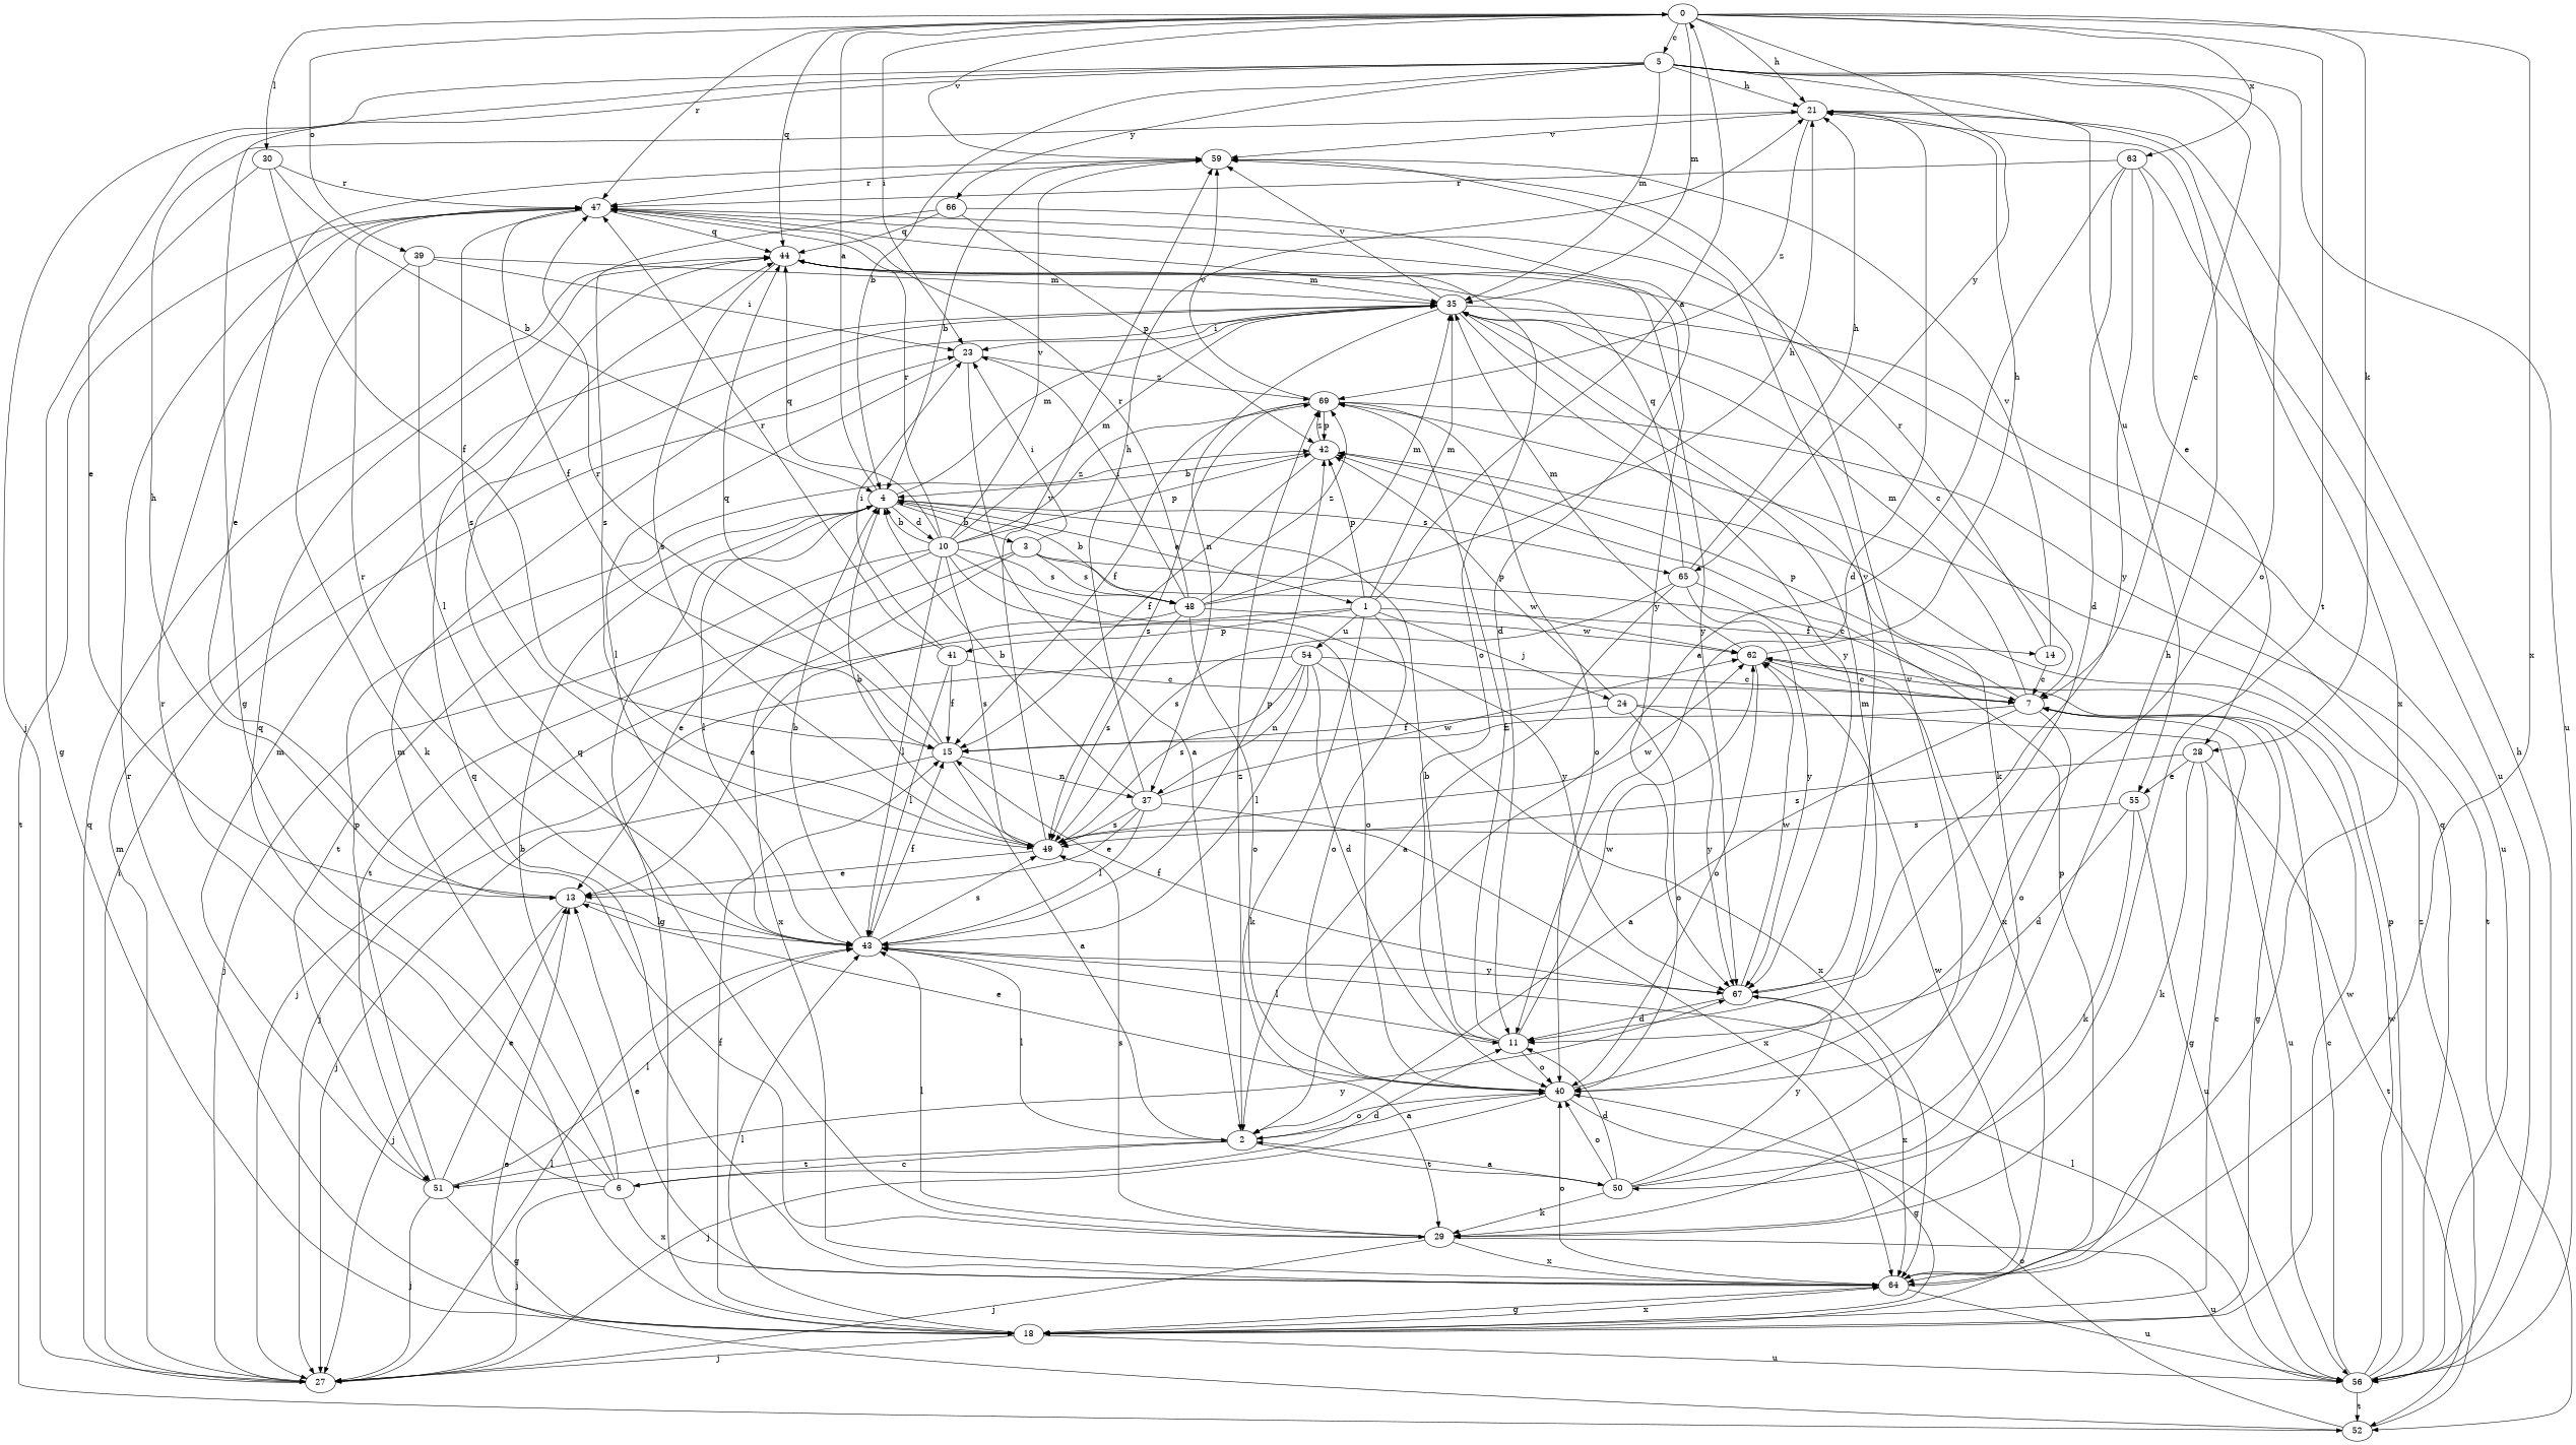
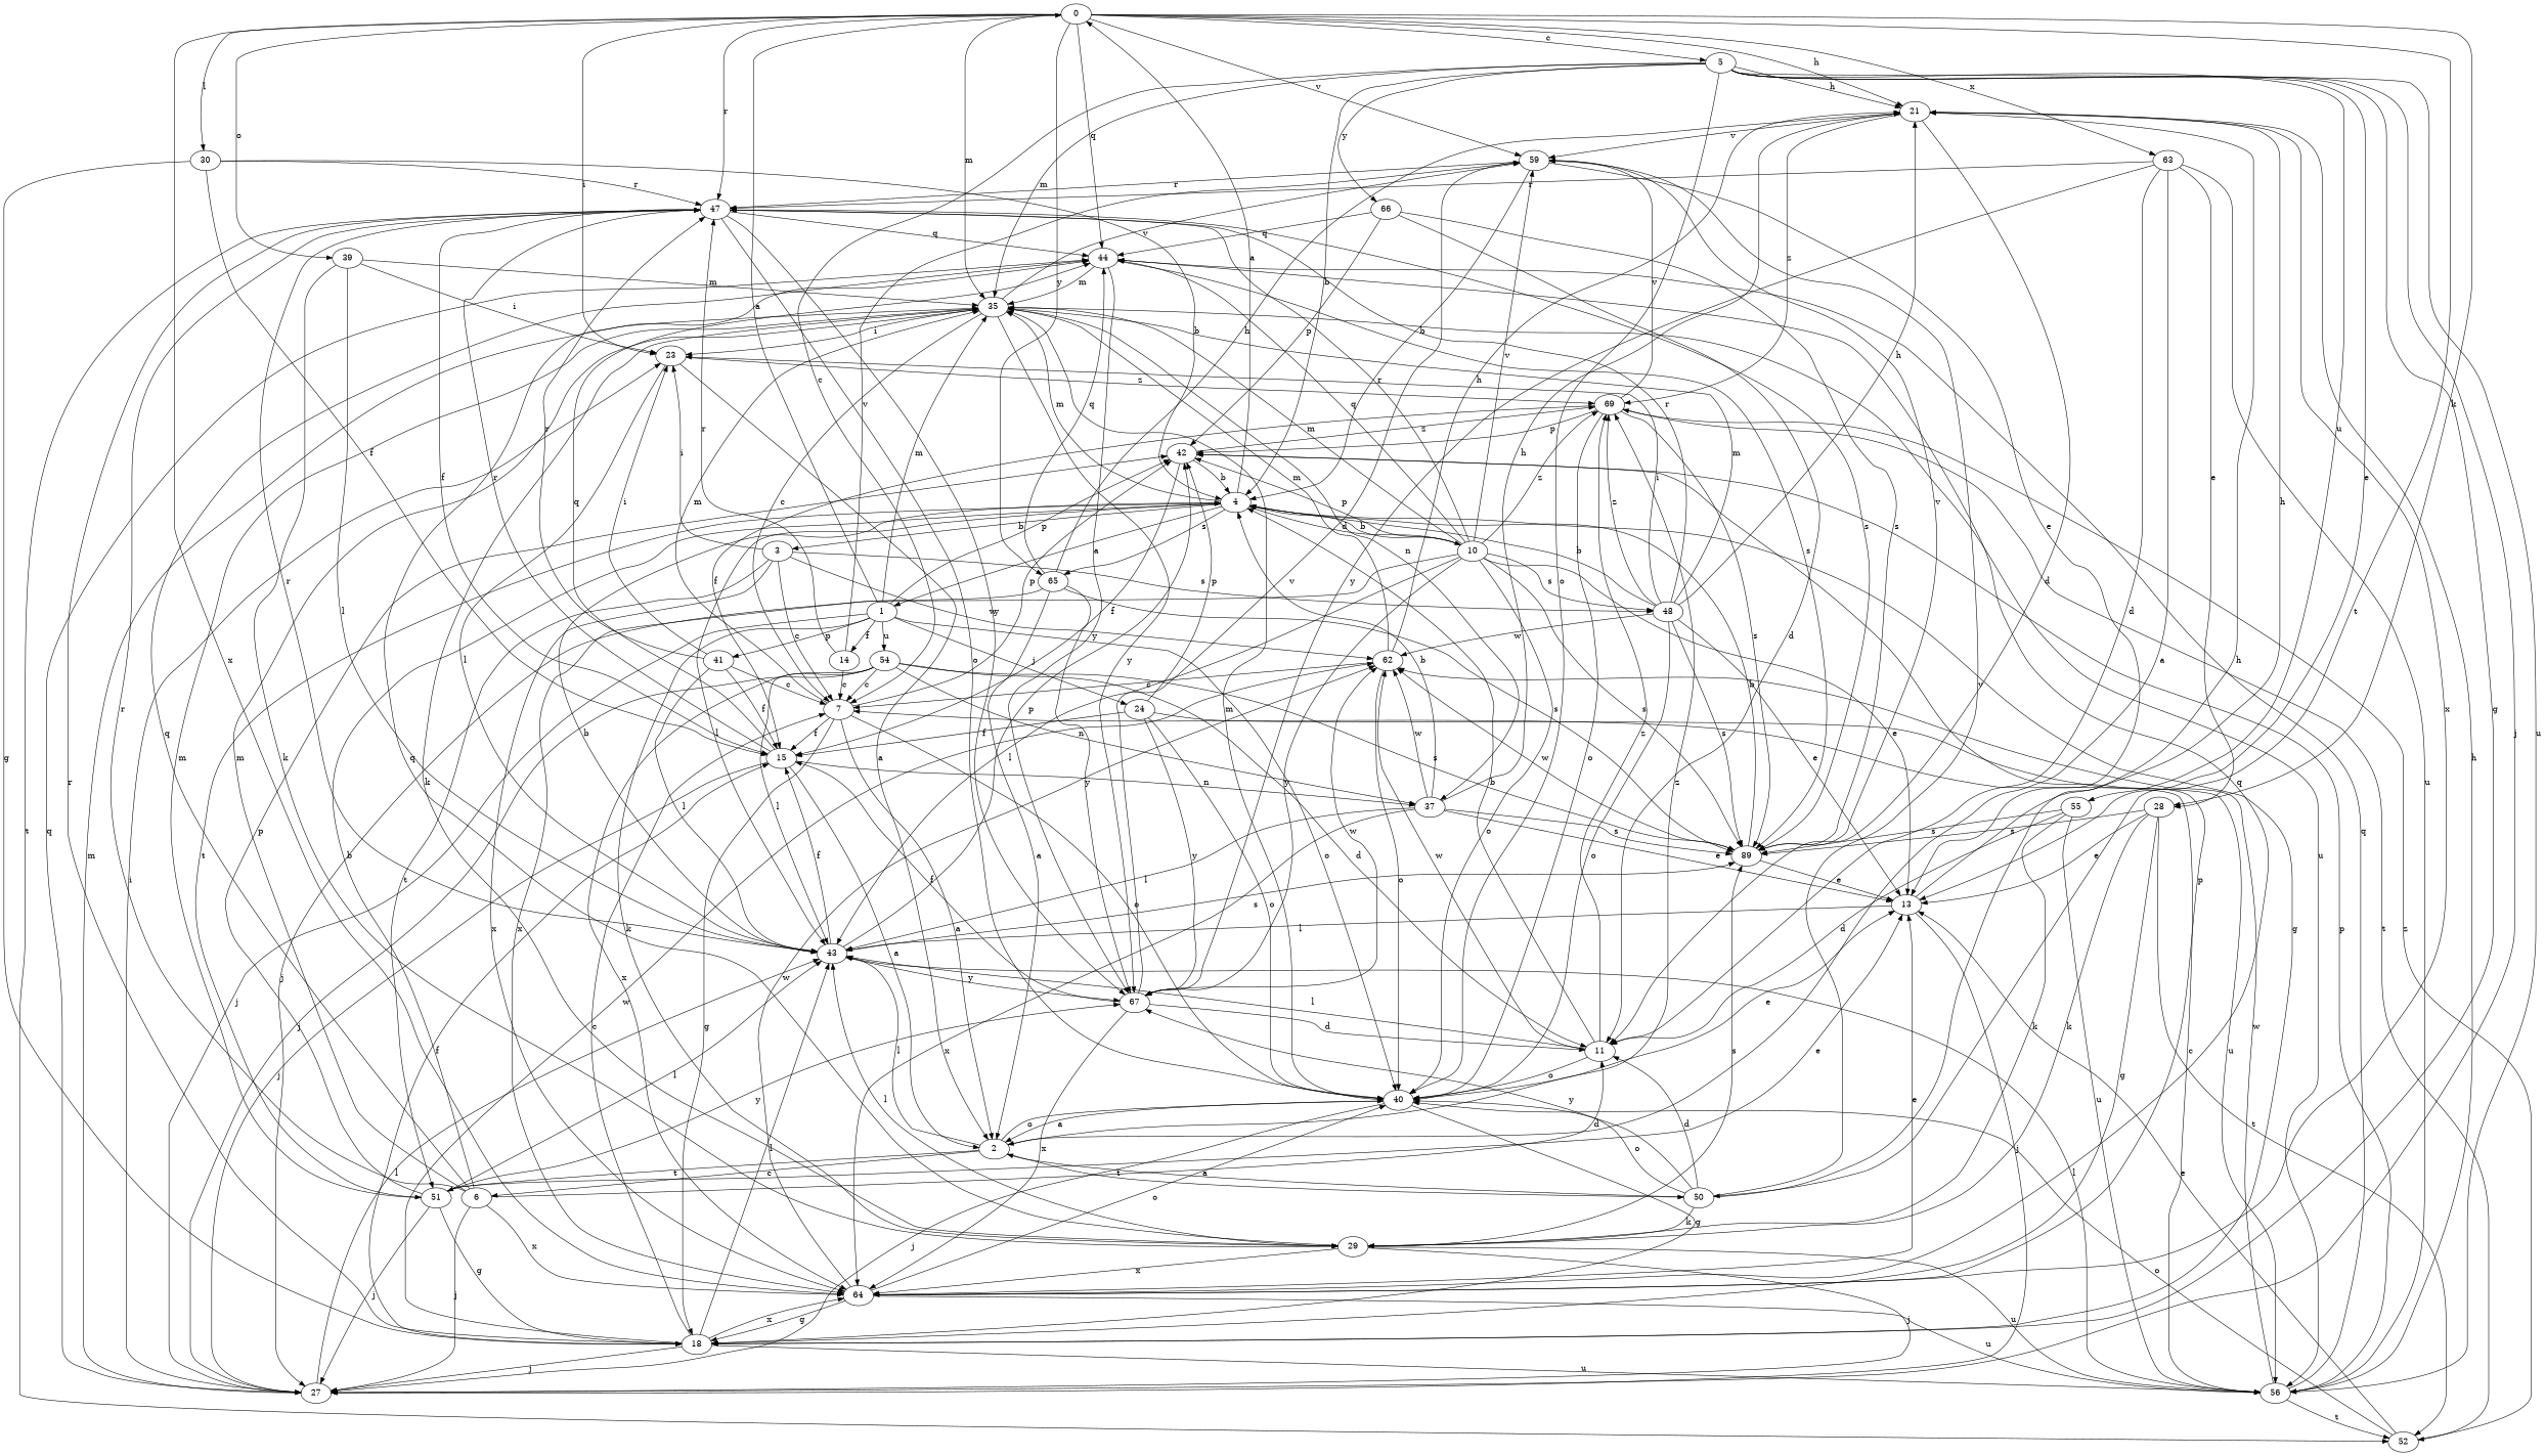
  strict digraph {
    0
    5
    21
    23
    28
    30
    35
    39
    44
    47
    50
    59
    63
    64
    65
    27
    40
    7
    4
    18
    13
    55
    56
    66
    69
    11
    2
    n28 [label=43]
    29
-   49
+   49 [label=89]
    52
    15
    67
    37
    42
    62
    1
    14
    24
    41
    54
    6
    51
    3
    48
    10
    0 -> 5 [label=c]
    0 -> 21 [label=h]
    0 -> 23 [label=i]
    0 -> 28 [label=k]
    0 -> 30 [label=l]
    0 -> 35 [label=m]
    0 -> 39 [label=o]
    0 -> 44 [label=q]
    0 -> 47 [label=r]
    0 -> 50 [label=t]
    0 -> 59 [label=v]
    0 -> 63 [label=x]
    0 -> 64 [label=x]
    0 -> 65 [label=y]
    5 -> 21 [label=h]
    5 -> 35 [label=m]
    5 -> 27 [label=j]
    5 -> 40 [label=o]
    5 -> 7 [label=c]
    5 -> 4 [label=b]
    5 -> 18 [label=g]
    5 -> 13 [label=e]
    5 -> 55 [label=u]
    5 -> 56 [label=u]
    5 -> 66 [label=y]
    21 -> 59 [label=v]
    21 -> 64 [label=x]
    21 -> 69 [label=z]
    21 -> 11 [label=d]
    23 -> 69 [label=z]
    23 -> 2 [label=a]
    23 -> n28 [label=l]
    28 -> 18 [label=g]
-   28 -> 55 [label=e]
+   28 -> 13 [label=e]
    28 -> 29 [label=k]
    28 -> 49 [label=s]
    28 -> 52 [label=t]
    30 -> 47 [label=r]
    30 -> 4 [label=b]
    30 -> 18 [label=g]
    30 -> 15 [label=f]
    35 -> 23 [label=i]
    35 -> 59 [label=v]
    35 -> 7 [label=c]
    35 -> 56 [label=u]
    35 -> 29 [label=k]
    35 -> 67 [label=y]
    35 -> 37 [label=n]
    39 -> 23 [label=i]
    39 -> 35 [label=m]
    39 -> n28 [label=l]
    39 -> 29 [label=k]
    44 -> 35 [label=m]
    44 -> 49 [label=s]
    44 -> 67 [label=y]
    47 -> 44 [label=q]
    47 -> 40 [label=o]
    47 -> 49 [label=s]
    47 -> 52 [label=t]
    47 -> 15 [label=f]
    47 -> 67 [label=y]
    50 -> 21 [label=h]
    50 -> 59 [label=v]
    50 -> 40 [label=o]
    50 -> 11 [label=d]
    50 -> 2 [label=a]
    50 -> 29 [label=k]
    50 -> 67 [label=y]
    59 -> 47 [label=r]
    59 -> 4 [label=b]
    59 -> 13 [label=e]
    63 -> 28 [label=e]
    63 -> 47 [label=r]
    63 -> 56 [label=u]
    63 -> 11 [label=d]
    63 -> 2 [label=a]
    63 -> 67 [label=y]
    64 -> 44 [label=q]
    64 -> 40 [label=o]
    64 -> 18 [label=g]
    64 -> 13 [label=e]
    64 -> 56 [label=u]
    64 -> 42 [label=p]
    64 -> 62 [label=w]
    65 -> 21 [label=h]
    65 -> 44 [label=q]
    65 -> 64 [label=x]
    65 -> 2 [label=a]
    65 -> 49 [label=s]
    65 -> 67 [label=y]
    27 -> 23 [label=i]
    27 -> 35 [label=m]
    27 -> 44 [label=q]
    27 -> n28 [label=l]
    40 -> 35 [label=m]
    40 -> 27 [label=j]
    40 -> 18 [label=g]
    40 -> 13 [label=e]
    40 -> 2 [label=a]
    7 -> 35 [label=m]
    7 -> 40 [label=o]
    7 -> 18 [label=g]
    7 -> 2 [label=a]
    7 -> 15 [label=f]
    7 -> 42 [label=p]
    4 -> 0 [label=a]
    4 -> 35 [label=m]
    4 -> 65 [label=s]
    4 -> 18 [label=g]
    4 -> n28 [label=l]
    4 -> 1 [label=a]
    4 -> 51 [label=t]
    4 -> 3 [label=b]
    4 -> 10 [label=d]
    18 -> 47 [label=r]
    18 -> 64 [label=x]
    18 -> 27 [label=j]
    18 -> 7 [label=c]
    18 -> 56 [label=u]
    18 -> n28 [label=l]
    18 -> 15 [label=f]
    18 -> 62 [label=w]
    13 -> 21 [label=h]
    13 -> 27 [label=j]
    13 -> n28 [label=l]
    55 -> 56 [label=u]
    55 -> 11 [label=d]
    55 -> 29 [label=k]
    55 -> 49 [label=s]
    56 -> 21 [label=h]
    56 -> 44 [label=q]
    56 -> 7 [label=c]
    56 -> n28 [label=l]
    56 -> 52 [label=t]
    56 -> 42 [label=p]
    56 -> 62 [label=w]
    66 -> 44 [label=q]
    66 -> 11 [label=d]
    66 -> 49 [label=s]
    66 -> 42 [label=p]
    69 -> 59 [label=v]
    69 -> 40 [label=o]
    69 -> 49 [label=s]
    69 -> 52 [label=t]
    69 -> 15 [label=f]
    69 -> 42 [label=p]
    11 -> 40 [label=o]
    11 -> 4 [label=b]
    11 -> 69 [label=z]
    11 -> n28 [label=l]
    11 -> 62 [label=w]
    2 -> 50 [label=t]
    2 -> 40 [label=o]
    2 -> 69 [label=z]
    2 -> n28 [label=l]
    2 -> 6 [label=c]
    2 -> 51 [label=t]
    n28 -> 47 [label=r]
    n28 -> 4 [label=b]
    n28 -> 49 [label=s]
    n28 -> 15 [label=f]
    n28 -> 67 [label=y]
    n28 -> 42 [label=p]
    29 -> 44 [label=q]
    29 -> 64 [label=x]
    29 -> 27 [label=j]
    29 -> 56 [label=u]
    29 -> n28 [label=l]
    29 -> 49 [label=s]
    49 -> 59 [label=v]
    49 -> 4 [label=b]
    49 -> 13 [label=e]
    49 -> 62 [label=w]
    52 -> 40 [label=o]
    52 -> 13 [label=e]
    52 -> 69 [label=z]
    15 -> 44 [label=q]
    15 -> 47 [label=r]
    15 -> 27 [label=j]
    15 -> 2 [label=a]
    15 -> 37 [label=n]
    67 -> 59 [label=v]
    67 -> 64 [label=x]
    67 -> 11 [label=d]
    67 -> 15 [label=f]
    67 -> 62 [label=w]
    37 -> 21 [label=h]
    37 -> 64 [label=x]
    37 -> 4 [label=b]
    37 -> 13 [label=e]
    37 -> n28 [label=l]
    37 -> 49 [label=s]
    37 -> 62 [label=w]
    42 -> 4 [label=b]
    42 -> 69 [label=z]
    42 -> 15 [label=f]
    62 -> 21 [label=h]
    62 -> 35 [label=m]
    62 -> 40 [label=o]
    62 -> 7 [label=c]
    1 -> 0 [label=a]
    1 -> 35 [label=m]
    1 -> 27 [label=j]
    1 -> 40 [label=o]
    1 -> 29 [label=k]
    1 -> 42 [label=p]
    1 -> 14 [label=f]
    1 -> 24 [label=j]
    1 -> 41 [label=p]
    1 -> 54 [label=u]
    14 -> 47 [label=r]
    14 -> 59 [label=v]
    14 -> 7 [label=c]
    24 -> 40 [label=o]
    24 -> 56 [label=u]
    24 -> 15 [label=f]
    24 -> 67 [label=y]
    24 -> 42 [label=p]
    41 -> 23 [label=i]
    41 -> 47 [label=r]
    41 -> 7 [label=c]
    41 -> n28 [label=l]
    41 -> 15 [label=f]
    54 -> 64 [label=x]
    54 -> 27 [label=j]
    54 -> 7 [label=c]
    54 -> 11 [label=d]
    54 -> n28 [label=l]
    54 -> 49 [label=s]
    54 -> 37 [label=n]
    6 -> 35 [label=m]
    6 -> 44 [label=q]
    6 -> 47 [label=r]
    6 -> 64 [label=x]
    6 -> 27 [label=j]
    6 -> 4 [label=b]
    6 -> 11 [label=d]
    51 -> 35 [label=m]
    51 -> 27 [label=j]
    51 -> 18 [label=g]
    51 -> 13 [label=e]
    51 -> n28 [label=l]
    51 -> 67 [label=y]
    51 -> 42 [label=p]
    3 -> 23 [label=i]
    3 -> 64 [label=x]
    3 -> 7 [label=c]
    3 -> 62 [label=w]
    3 -> 51 [label=t]
    3 -> 48 [label=s]
    48 -> 21 [label=h]
    48 -> 23 [label=i]
    48 -> 35 [label=m]
    48 -> 47 [label=r]
    48 -> 40 [label=o]
    48 -> 4 [label=b]
    48 -> 13 [label=e]
    48 -> 69 [label=z]
    48 -> 49 [label=s]
    48 -> 62 [label=w]
    10 -> 35 [label=m]
    10 -> 44 [label=q]
    10 -> 47 [label=r]
    10 -> 59 [label=v]
    10 -> 27 [label=j]
    10 -> 40 [label=o]
    10 -> 4 [label=b]
    10 -> 13 [label=e]
    10 -> 69 [label=z]
    10 -> n28 [label=l]
    10 -> 49 [label=s]
    10 -> 67 [label=y]
    10 -> 42 [label=p]
    10 -> 48 [label=s]
  }
